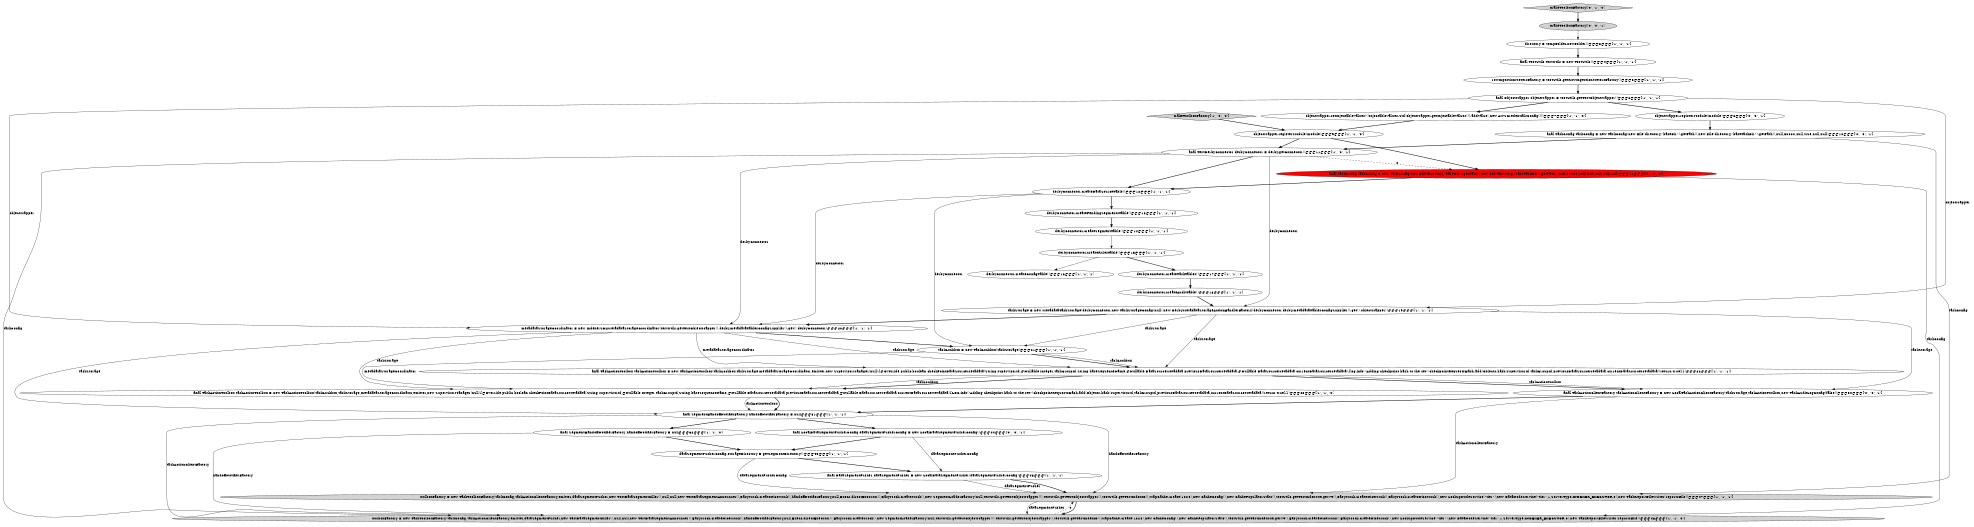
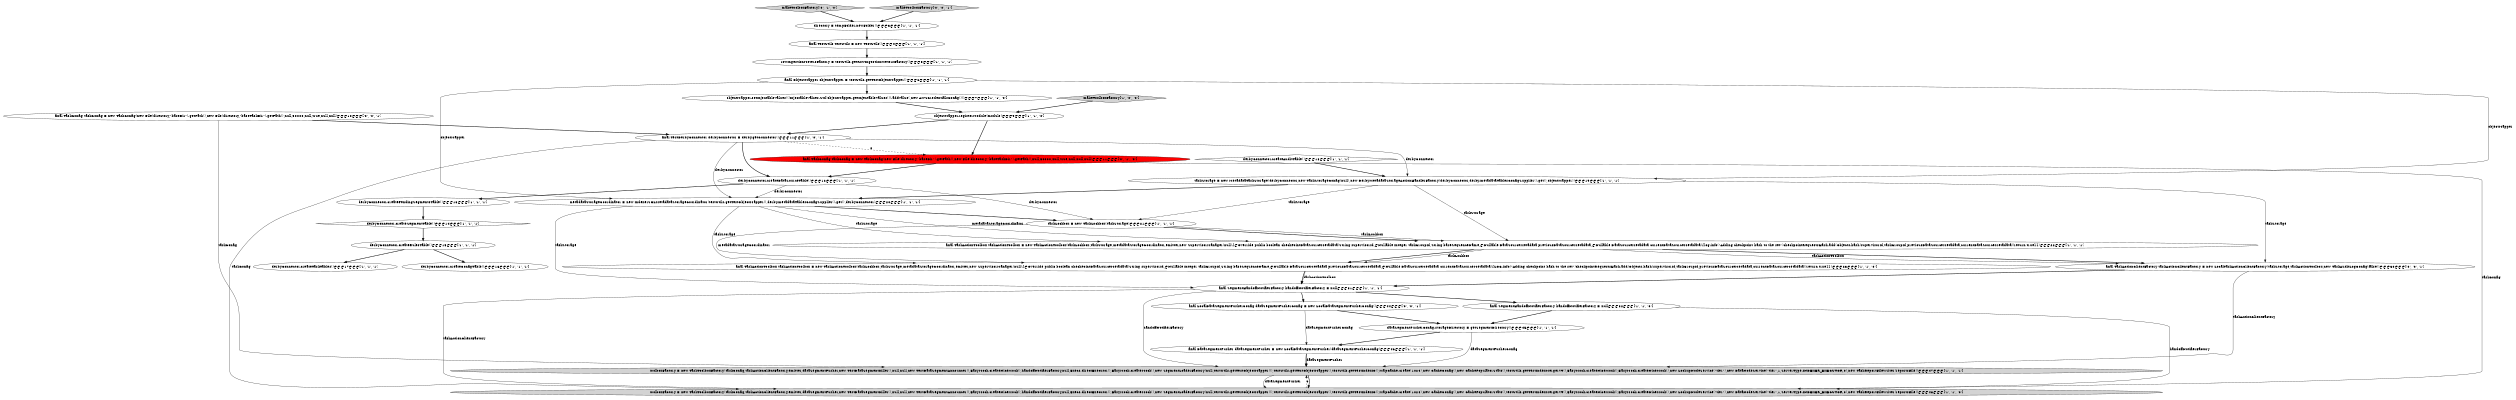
  digraph {
    node [fillcolor=white shape=ellipse style=filled]
    edge [style=bold]
    n1 [label="final LocalDataSegmentPusherConfig dataSegmentPusherConfig = new LocalDataSegmentPusherConfig()@@@44@@@['0', '0', '1']"]
    n2 [label="final DataSegmentPusher dataSegmentPusher = new LocalDataSegmentPusher(dataSegmentPusherConfig)@@@46@@@['1', '1', '1']"]
    n3 [label="dataSegmentPusherConfig.storageDirectory = getSegmentDirectory()@@@45@@@['1', '1', '1']"]
    n4 [fillcolor=lightgray label="toolboxFactory = new TaskToolboxFactory(taskConfig,taskActionClientFactory,emitter,dataSegmentPusher,new TestDataSegmentKiller(),null,null,new TestDataSegmentAnnouncer(),EasyMock.createNiceMock(),handoffNotifierFactory,null,Execs.directExecutor(),EasyMock.createMock(),new SegmentLoaderFactory(null,testUtils.getTestObjectMapper()),testUtils.getTestObjectMapper(),testUtils.getTestIndexIO(),MapCache.create(1024),new CacheConfig(),new CachePopulatorStats(),testUtils.getTestIndexMergerV9(),EasyMock.createNiceMock(),EasyMock.createNiceMock(),new LookupNodeService(\"tier\"),new DataNodeService(\"tier\",1,ServerType.INDEXER_EXECUTOR,0),new TaskReportFileWriter(reportsFile))@@@47@@@['1', '1', '1']"]
    n5 [label="final TaskActionClientFactory taskActionClientFactory = new LocalTaskActionClientFactory(taskStorage,taskActionToolbox,new TaskAuditLogConfig(false))@@@30@@@['0', '0', '1']"]
    n6 [label="final SegmentHandoffNotifierFactory handoffNotifierFactory = null@@@31@@@['1', '1', '1']"]
    n7 [fillcolor=lightgray label="toolboxFactory = new TaskToolboxFactory(taskConfig,taskActionClientFactory,emitter,dataSegmentPusher,new TestDataSegmentKiller(),null,null,new TestDataSegmentAnnouncer(),EasyMock.createNiceMock(),handoffNotifierFactory,null,Execs.directExecutor(),EasyMock.createMock(),new SegmentLoaderFactory(null,testUtils.getTestObjectMapper()),testUtils.getTestObjectMapper(),testUtils.getTestIndexIO(),MapCache.create(1024),new CacheConfig(),new CachePopulatorStats(),testUtils.getTestIndexMergerV9(),EasyMock.createNiceMock(),EasyMock.createNiceMock(),new LookupNodeService(\"tier\"),new DataNodeService(\"tier\",1,ServerType.INDEXER_EXECUTOR,0),new TaskReportFileWriter(reportsFile))@@@48@@@['1', '1', '0']"]
    n8 [label="final SegmentHandoffNotifierFactory handoffNotifierFactory = null@@@32@@@['1', '1', '0']"]
    n9 [label="final TaskActionToolbox taskActionToolbox = new TaskActionToolbox(taskLockbox,taskStorage,metadataStorageCoordinator,emitter,new SupervisorManager(null){@Override public boolean checkPointDataSourceMetadata(String supervisorId,@Nullable Integer taskGroupId,String baseSequenceName,@Nullable DataSourceMetadata previousDataSourceMetadata,@Nullable DataSourceMetadata currentDataSourceMetadata){LOG.info(\"Adding checkpoint hash to the set\")checkpointRequestsHash.add(Objects.hash(supervisorId,taskGroupId,previousDataSourceMetadata,currentDataSourceMetadata))return true}})@@@23@@@['1', '1', '0']"]
-   n10 [label="derbyConnector.createSegmentTable()@@@14@@@['1', '1', '1']"]
+   n10 [label="derbyConnector.createSegmentTable()@@@14@@@['1', '1', '1']" shape=diamond]
    n11 [label="derbyConnector.createRulesTable()@@@15@@@['1', '1', '1']"]
    n12 [label="derbyConnector.createTaskTables()@@@17@@@['1', '1', '1']"]
    n13 [label="derbyConnector.createConfigTable()@@@16@@@['1', '1', '1']"]
    n14 [label="taskStorage = new MetadataTaskStorage(derbyConnector,new TaskStorageConfig(null),new DerbyMetadataStorageActionHandlerFactory(derbyConnector,derby.metadataTablesConfigSupplier().get(),objectMapper))@@@19@@@['1', '1', '1']"]
    n15 [label="metadataStorageCoordinator = new IndexerSQLMetadataStorageCoordinator(testUtils.getTestObjectMapper(),derby.metadataTablesConfigSupplier().get(),derbyConnector)@@@20@@@['1', '1', '1']"]
    n16 [label="taskLockbox = new TaskLockbox(taskStorage)@@@21@@@['1', '1', '1']"]
    n17 [label="final TaskActionToolbox taskActionToolbox = new TaskActionToolbox(taskLockbox,taskStorage,metadataStorageCoordinator,emitter,new SupervisorManager(null){@Override public boolean checkPointDataSourceMetadata(String supervisorId,@Nullable Integer taskGroupId,String baseSequenceName,@Nullable DataSourceMetadata previousDataSourceMetadata,@Nullable DataSourceMetadata currentDataSourceMetadata){log.info(\"Adding checkpoint hash to the set\")checkpointRequestsHash.add(Objects.hash(supervisorId,taskGroupId,previousDataSourceMetadata,currentDataSourceMetadata))return true}})@@@22@@@['1', '1', '1']"]
    n18 [label="derbyConnector.createDataSourceTable()@@@12@@@['1', '1', '1']"]
    n19 [label="derbyConnector.createPendingSegmentsTable()@@@13@@@['1', '1', '1']"]
    n20 [fillcolor=lightgray label="makeToolboxFactory['1', '0', '0']" shape=diamond]
    n21 [label="objectMapper.registerModule(module)@@@9@@@['1', '1', '0']"]
    n22 [label="directory = tempFolder.newFolder()@@@3@@@['1', '1', '1']"]
    n23 [label="final TestUtils testUtils = new TestUtils()@@@4@@@['1', '1', '1']"]
    n24 [fillcolor=red label="final TaskConfig taskConfig = new TaskConfig(new File(directory,\"baseDir\").getPath(),new File(directory,\"baseTaskDir\").getPath(),null,50000,null,true,null,null,null)@@@11@@@['0', '1', '0']"]
    n25 [label="objectMapper.setInjectableValues(((InjectableValues.Std)objectMapper.getInjectableValues()).addValue(,new AWSCredentialsConfig()))@@@7@@@['1', '1', '0']"]
    n26 [label="final TestDerbyConnector derbyConnector = derby.getConnector()@@@11@@@['1', '0', '1']"]
-   n27 [label="derbyConnector.createAuditTable()@@@18@@@['1', '1', '1']"]
+   n27 [label="derbyConnector.createAuditTable()@@@18@@@['1', '1', '1']" shape=diamond]
    n28 [label="rowIngestionMetersFactory = testUtils.getRowIngestionMetersFactory()@@@5@@@['1', '1', '1']"]
    n29 [label="final ObjectMapper objectMapper = testUtils.getTestObjectMapper()@@@6@@@['1', '1', '1']"]
-   n30 [label="objectMapper.registerModule(module)@@@8@@@['0', '0', '1']"]
    n31 [label="final TaskConfig taskConfig = new TaskConfig(new File(directory,\"baseDir\").getPath(),new File(directory,\"baseTaskDir\").getPath(),null,50000,null,true,null,null)@@@10@@@['0', '0', '1']"]
    n32 [fillcolor=lightgray label="makeToolboxFactory['0', '1', '0']" shape=diamond]
-   n33 [fillcolor=lightgray label="makeToolboxFactory['0', '0', '1']"]
+   n33 [fillcolor=lightgray label="makeToolboxFactory['0', '0', '1']" shape=diamond]
    n1 -> n2 [label=dataSegmentPusherConfig style=solid]
    n1 -> n3
    n2 -> n4 [label=dataSegmentPusher style=solid]
    n2 -> n4
    n3 -> n2
    n3 -> n4 [label=dataSegmentPusherConfig style=solid]
    n4 -> n7
    n4 -> n7 [label=dataSegmentPusher style=solid]
    n5 -> n4 [label=taskActionClientFactory style=solid]
    n5 -> n6
    n6 -> n1
    n6 -> n4 [label=handoffNotifierFactory style=solid]
    n6 -> n7 [label=taskActionClientFactory style=solid]
    n6 -> n8
    n7 -> n4 [label=0 style=dashed]
    n8 -> n3
    n8 -> n7 [label=handoffNotifierFactory style=solid]
    n9 -> n6
    n9 -> n6 [label=taskActionToolbox style=solid]
-   n10 -> n11 [style=solid]
+   n10 -> n11
    n11 -> n12
-   n11 -> n13 [style=solid]
-   n12 -> n27
+   n11 -> n13
    n14 -> n5 [label=taskStorage style=solid]
    n14 -> n15
    n14 -> n16 [label=taskStorage style=solid]
    n14 -> n17 [label=taskStorage style=solid]
    n15 -> n6 [label=taskStorage style=solid]
    n15 -> n9 [label=taskStorage style=solid]
    n15 -> n16
    n15 -> n17 [label=metadataStorageCoordinator style=solid]
    n15 -> n17 [label=taskStorage style=solid]
    n16 -> n9 [label=metadataStorageCoordinator style=solid]
    n16 -> n17
    n16 -> n17 [label=taskLockbox style=solid]
    n17 -> n5
    n17 -> n5 [label=taskActionToolbox style=solid]
    n17 -> n9
    n17 -> n9 [label=taskLockbox style=solid]
    n18 -> n15 [label=derbyConnector style=solid]
    n18 -> n16 [label=derbyConnector style=solid]
    n18 -> n19
    n19 -> n10
    n20 -> n21
    n21 -> n24
    n21 -> n26
    n22 -> n23
    n23 -> n28
    n24 -> n7 [label=taskConfig style=solid]
    n24 -> n18
    n25 -> n21
    n26 -> n7 [label=taskConfig style=solid]
    n26 -> n14 [label=derbyConnector style=solid]
    n26 -> n15 [label=derbyConnector style=solid]
    n26 -> n18
    n26 -> n24 [label=0 style=dashed]
    n27 -> n14
    n28 -> n29
    n29 -> n14 [label=objectMapper style=solid]
    n29 -> n15 [label=objectMapper style=solid]
    n29 -> n25
-   n29 -> n30
-   n30 -> n31
    n31 -> n4 [label=taskConfig style=solid]
    n31 -> n26
-   n32 -> n33
-   n33 -> n22 [style=solid]
+   n32 -> n22
+   n33 -> n22
  }
